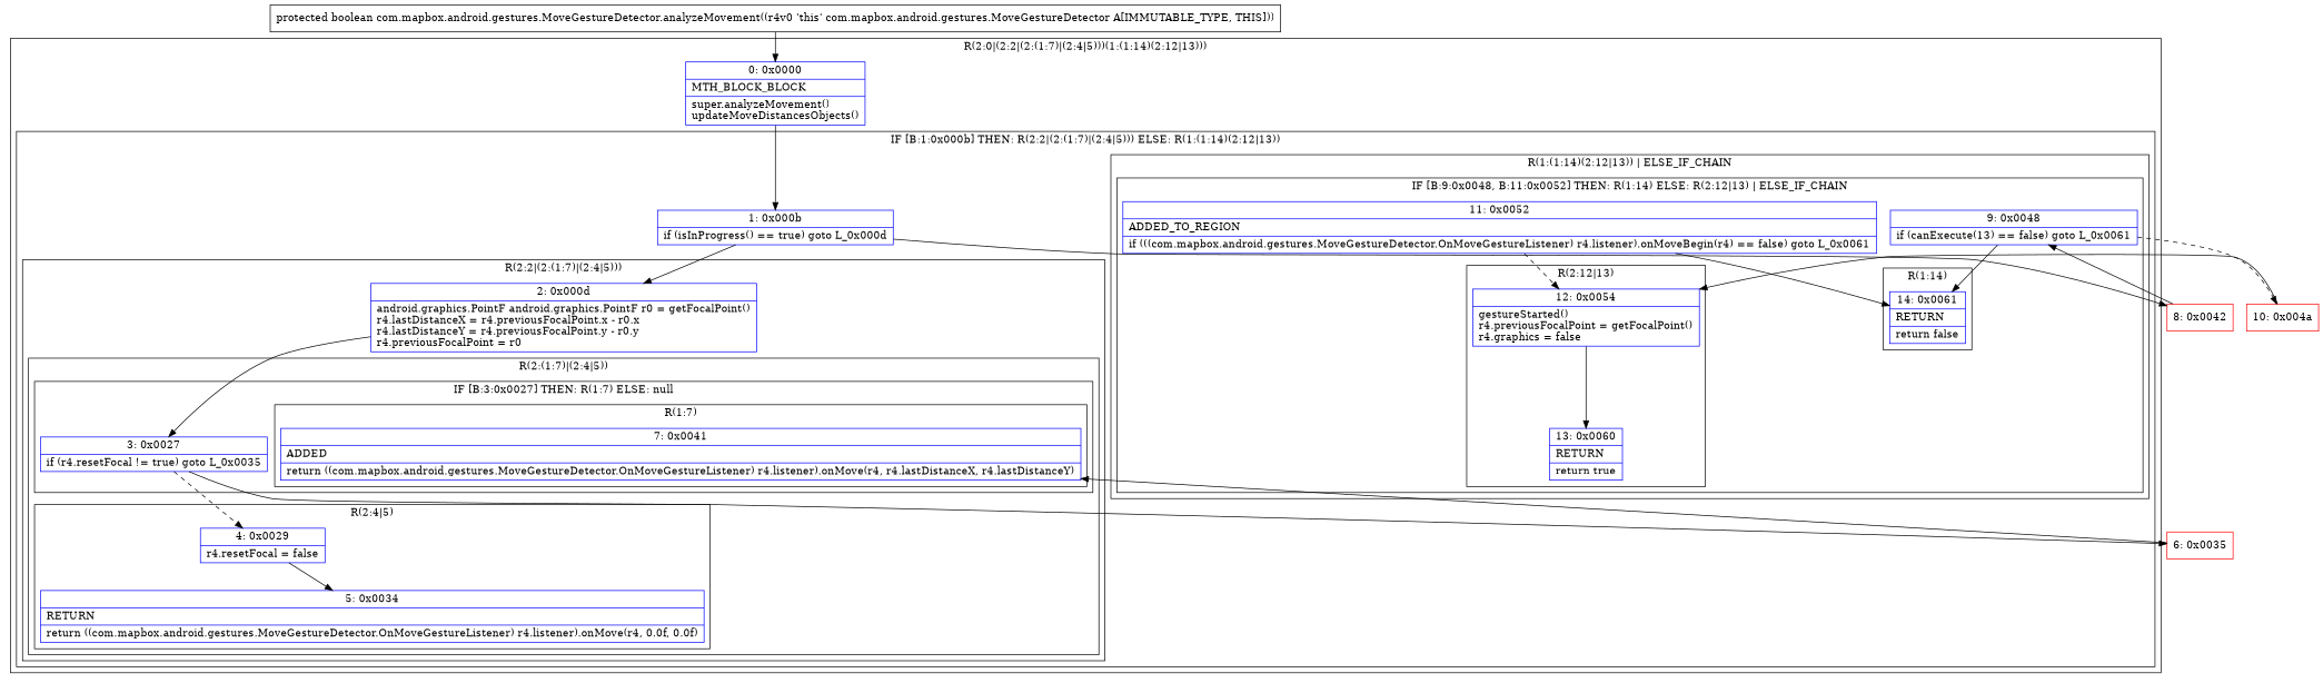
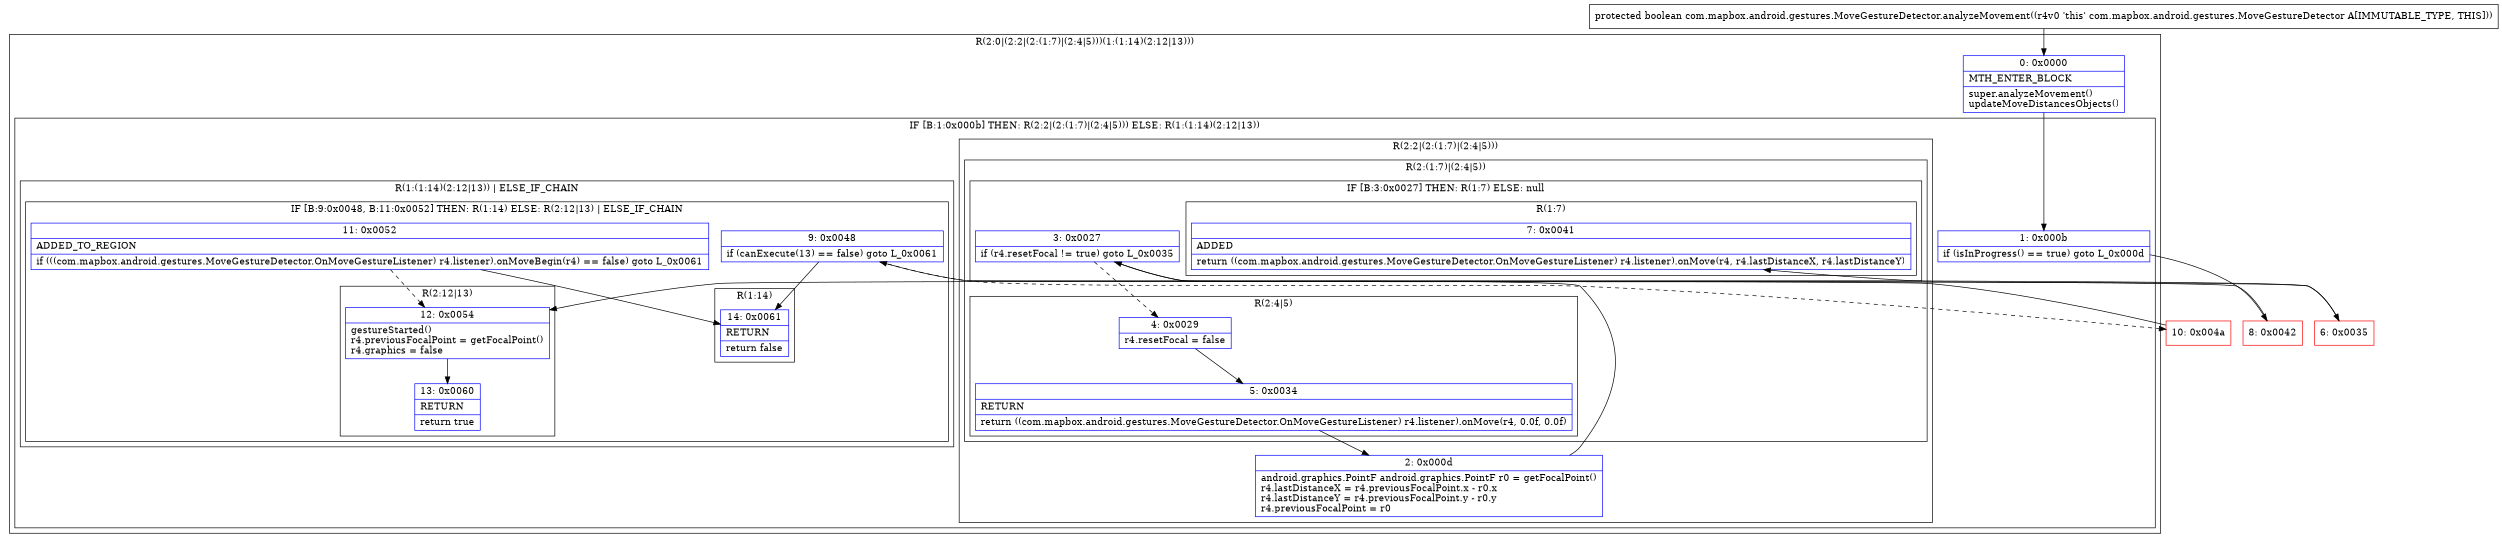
  digraph {
    node [color=blue shape=record]
    n1 [label="{7\:\ 0x0041|ADDED\l|return ((com.mapbox.android.gestures.MoveGestureDetector.OnMoveGestureListener) r4.listener).onMove(r4, r4.lastDistanceX, r4.lastDistanceY)\l}"]
    n2 [label="{3\:\ 0x0027|if (r4.resetFocal != true) goto L_0x0035\l}"]
    n3 [label="{4\:\ 0x0029|r4.resetFocal = false\l}"]
    n4 [label="{5\:\ 0x0034|RETURN\l|return ((com.mapbox.android.gestures.MoveGestureDetector.OnMoveGestureListener) r4.listener).onMove(r4, 0.0f, 0.0f)\l}"]
    n5 [label="{2\:\ 0x000d|android.graphics.PointF android.graphics.PointF r0 = getFocalPoint()\lr4.lastDistanceX = r4.previousFocalPoint.x \- r0.x\lr4.lastDistanceY = r4.previousFocalPoint.y \- r0.y\lr4.previousFocalPoint = r0\l}"]
    n6 [label="{14\:\ 0x0061|RETURN\l|return false\l}"]
    n7 [label="{12\:\ 0x0054|gestureStarted()\lr4.previousFocalPoint = getFocalPoint()\lr4.graphics = false\l}"]
    n8 [label="{13\:\ 0x0060|RETURN\l|return true\l}"]
    n9 [label="{9\:\ 0x0048|if (canExecute(13) == false) goto L_0x0061\l}"]
    n10 [label="{11\:\ 0x0052|ADDED_TO_REGION\l|if (((com.mapbox.android.gestures.MoveGestureDetector.OnMoveGestureListener) r4.listener).onMoveBegin(r4) == false) goto L_0x0061\l}"]
    n11 [label="{1\:\ 0x000b|if (isInProgress() == true) goto L_0x000d\l}"]
-   n12 [label="{0\:\ 0x0000|MTH_BLOCK_BLOCK\l|super.analyzeMovement()\lupdateMoveDistancesObjects()\l}"]
+   n12 [label="{0\:\ 0x0000|MTH_ENTER_BLOCK\l|super.analyzeMovement()\lupdateMoveDistancesObjects()\l}"]
    n13 [color=red label="{6\:\ 0x0035}"]
    n14 [color=red label="{10\:\ 0x004a}"]
    n15 [color=red label="{8\:\ 0x0042}"]
    n16 [label="{protected boolean com.mapbox.android.gestures.MoveGestureDetector.analyzeMovement((r4v0 'this' com.mapbox.android.gestures.MoveGestureDetector A[IMMUTABLE_TYPE, THIS])) }" color=""]
    subgraph cluster_1 {
      label="R(2:0|(2:2|(2:(1:7)|(2:4|5)))(1:(1:14)(2:12|13)))"
      n12
      subgraph cluster_2 {
        label="IF [B:1:0x000b] THEN: R(2:2|(2:(1:7)|(2:4|5))) ELSE: R(1:(1:14)(2:12|13))"
        n11
        subgraph cluster_3 {
          label="R(2:2|(2:(1:7)|(2:4|5)))"
          n5
          subgraph cluster_4 {
            label="R(2:(1:7)|(2:4|5))"
            subgraph cluster_5 {
              label="IF [B:3:0x0027] THEN: R(1:7) ELSE: null"
              n2
              subgraph cluster_6 {
                label="R(1:7)"
                n1
              }
            }
            subgraph cluster_7 {
              label="R(2:4|5)"
              n3
              n4
            }
          }
        }
        subgraph cluster_8 {
          label="R(1:(1:14)(2:12|13)) | ELSE_IF_CHAIN\l"
          subgraph cluster_9 {
            label="IF [B:9:0x0048, B:11:0x0052] THEN: R(1:14) ELSE: R(2:12|13) | ELSE_IF_CHAIN\l"
            n9
            n10
            subgraph cluster_10 {
              label="R(1:14)"
              n6
            }
            subgraph cluster_11 {
              label="R(2:12|13)"
              n7
              n8
            }
          }
        }
      }
    }
    n2 -> n3 [style=dashed]
    n2 -> n13
    n3 -> n4
    n5 -> n2
    n7 -> n8
    n9 -> n6
    n9 -> n14 [style=dashed]
    n10 -> n6
    n10 -> n7 [style=dashed]
-   n11 -> n5
+   n4 -> n5
    n11 -> n15 [style=solid]
    n12 -> n11
    n13 -> n1
    n14 -> n7
    n15 -> n9
    n16 -> n12
  }
